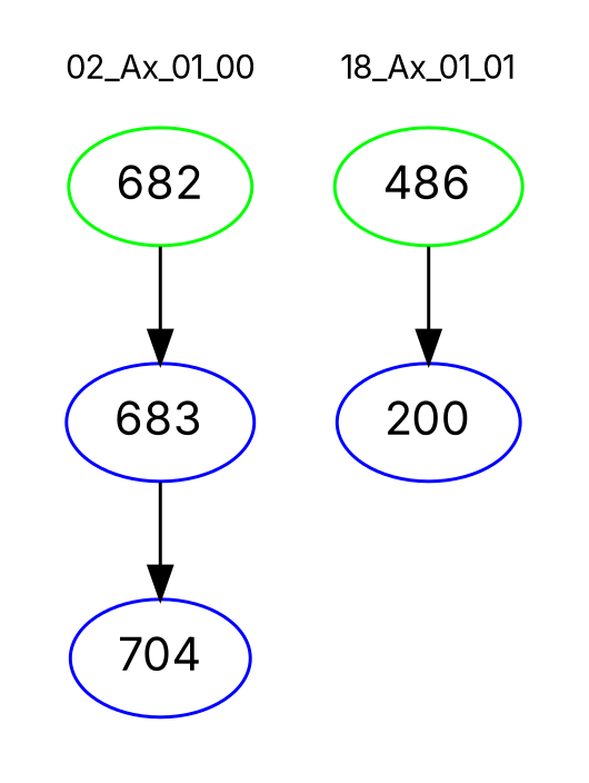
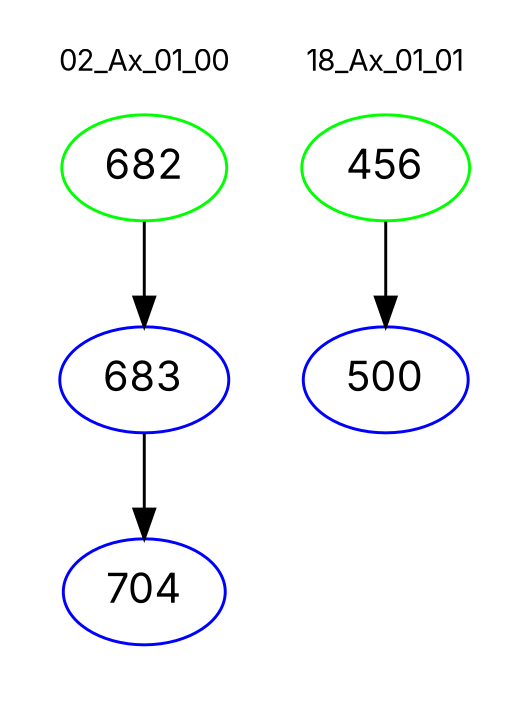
  digraph {
    fontname=Inter
    node [color=blue fontname=Inter]
    edge [color=black fontname=Inter]
    n1 [color=green label=682]
    n2 [label=683]
    n3 [label=704]
-   n4 [color=green label=486]
-   n5 [label=200]
+   n4 [color=green label=456]
+   n5 [label=500]
    subgraph cluster_1 {
      color=white
      fontsize=10
      label="02_Ax_01_00"
      n1
      n2
      n3
    }
    subgraph cluster_2 {
      color=white
      fontsize=10
      label="18_Ax_01_01"
      n4
      n5
    }
    n1 -> n2
    n2 -> n3
    n4 -> n5
  }
